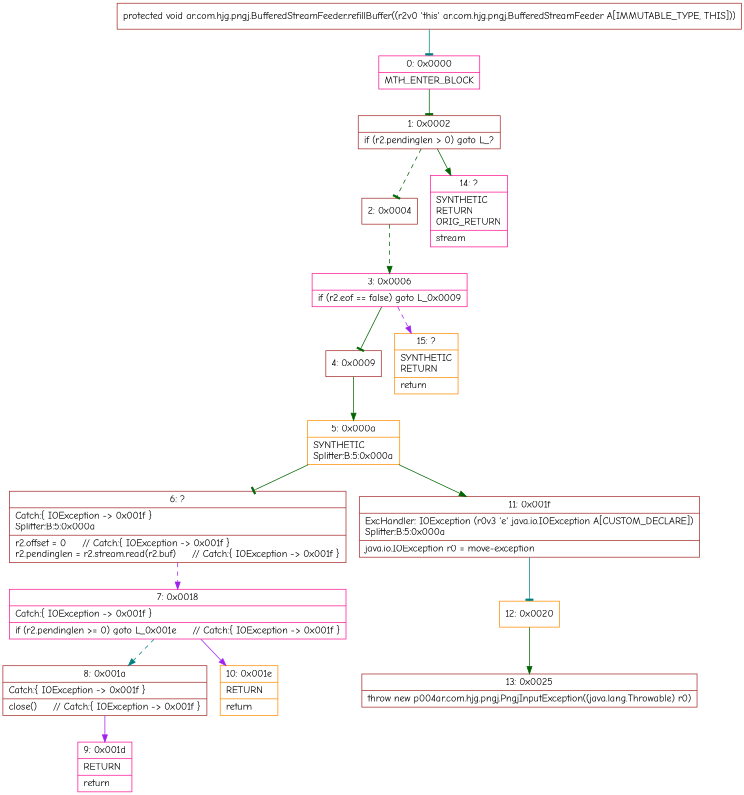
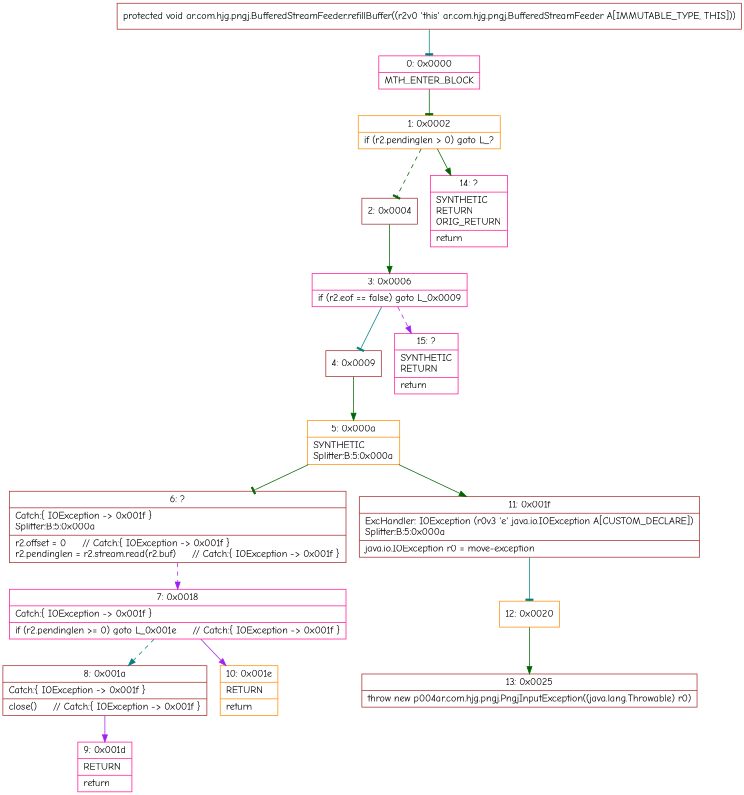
  digraph {
    fontname="Comic Neue"
    node [color=brown fontname="Comic Neue" shape=record]
    edge [arrowhead=normal color=darkgreen fontname="Comic Neue"]
    n1 [color=deeppink label="{0\:\ 0x0000|MTH_ENTER_BLOCK\l}"]
-   n2 [label="{1\:\ 0x0002|if (r2.pendinglen \> 0) goto L_?\l}"]
+   n2 [color=darkorange label="{1\:\ 0x0002|if (r2.pendinglen \> 0) goto L_?\l}"]
    n3 [label="{2\:\ 0x0004}"]
-   n4 [color=deeppink label="{14\:\ ?|SYNTHETIC\lRETURN\lORIG_RETURN\l|stream\l}"]
+   n4 [color=deeppink label="{14\:\ ?|SYNTHETIC\lRETURN\lORIG_RETURN\l|return\l}"]
    n5 [color=deeppink label="{3\:\ 0x0006|if (r2.eof == false) goto L_0x0009\l}"]
    n6 [label="{4\:\ 0x0009}"]
-   n7 [color=darkorange label="{15\:\ ?|SYNTHETIC\lRETURN\l|return\l}"]
+   n7 [color=deeppink label="{15\:\ ?|SYNTHETIC\lRETURN\l|return\l}"]
    n8 [color=darkorange label="{5\:\ 0x000a|SYNTHETIC\lSplitter:B:5:0x000a\l}"]
    n9 [label="{6\:\ ?|Catch:\{ IOException \-\> 0x001f \}\lSplitter:B:5:0x000a\l|r2.offset = 0     \/\/ Catch:\{ IOException \-\> 0x001f \}\lr2.pendinglen = r2.stream.read(r2.buf)     \/\/ Catch:\{ IOException \-\> 0x001f \}\l}"]
    n10 [label="{11\:\ 0x001f|ExcHandler: IOException (r0v3 'e' java.io.IOException A[CUSTOM_DECLARE])\lSplitter:B:5:0x000a\l|java.io.IOException r0 = move\-exception\l}"]
    n11 [color=deeppink label="{7\:\ 0x0018|Catch:\{ IOException \-\> 0x001f \}\l|if (r2.pendinglen \>= 0) goto L_0x001e     \/\/ Catch:\{ IOException \-\> 0x001f \}\l}"]
    n12 [color=darkorange label="{12\:\ 0x0020}"]
    n13 [label="{8\:\ 0x001a|Catch:\{ IOException \-\> 0x001f \}\l|close()     \/\/ Catch:\{ IOException \-\> 0x001f \}\l}"]
    n14 [color=darkorange label="{10\:\ 0x001e|RETURN\l|return\l}"]
    n15 [color=deeppink label="{9\:\ 0x001d|RETURN\l|return\l}"]
    n16 [label="{13\:\ 0x0025|throw new p004ar.com.hjg.pngj.PngjInputException((java.lang.Throwable) r0)\l}"]
    n17 [label="{protected void ar.com.hjg.pngj.BufferedStreamFeeder.refillBuffer((r2v0 'this' ar.com.hjg.pngj.BufferedStreamFeeder A[IMMUTABLE_TYPE, THIS])) }"]
    n1 -> n2 [arrowhead=tee]
    n2 -> n3 [arrowhead=tee style=dashed]
    n2 -> n4
-   n3 -> n5 [style=dashed]
-   n5 -> n6 [arrowhead=tee]
+   n3 -> n5
+   n5 -> n6 [arrowhead=tee color=teal]
    n5 -> n7 [color=purple style=dashed]
    n6 -> n8
    n8 -> n9 [arrowhead=tee]
    n8 -> n10
    n9 -> n11 [color=purple style=dashed]
    n10 -> n12 [arrowhead=tee color=teal]
    n11 -> n13 [color=teal style=dashed]
    n11 -> n14 [color=purple]
    n12 -> n16
    n13 -> n15 [color=purple]
    n17 -> n1 [arrowhead=tee color=teal]
  }
